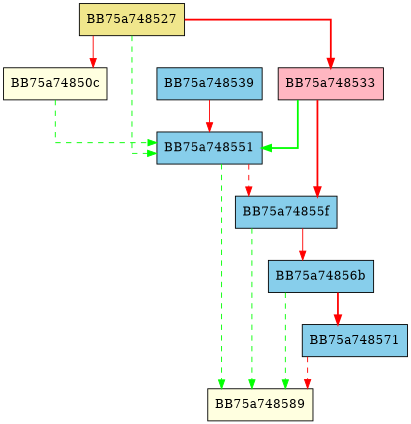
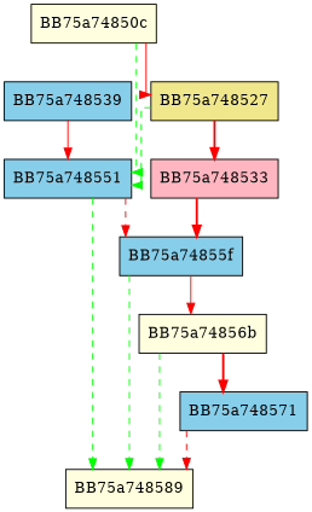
  digraph {
    splines=ortho
    node [fillcolor=skyblue shape=box style=filled]
    edge [color=red style=dashed]
    BB75a74850c [fillcolor=lightyellow]
    BB75a748551
    BB75a748527 [fillcolor=khaki]
    BB75a748589 [fillcolor=lightyellow]
    BB75a74855f
    BB75a748533 [fillcolor=lightpink]
-   BB75a74856b
+   BB75a74856b [fillcolor=lightyellow]
    BB75a748539
    BB75a748571
    BB75a74850c -> BB75a748551 [color=green]
-   BB75a748527 -> BB75a74850c [style=solid]
+   BB75a74850c -> BB75a748527 [style=solid]
    BB75a748551 -> BB75a748589 [color=green]
    BB75a748551 -> BB75a74855f
    BB75a748527 -> BB75a748551 [color=green]
    BB75a748527 -> BB75a748533 [style=bold]
    BB75a74855f -> BB75a748589 [color=green]
    BB75a74855f -> BB75a74856b [style=solid]
-   BB75a748533 -> BB75a748551 [color=green style=bold]
    BB75a748533 -> BB75a74855f [style=bold]
    BB75a74856b -> BB75a748589 [color=green]
    BB75a74856b -> BB75a748571 [style=bold]
    BB75a748539 -> BB75a748551 [style=solid]
    BB75a748571 -> BB75a748589
  }
